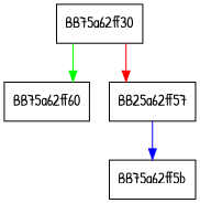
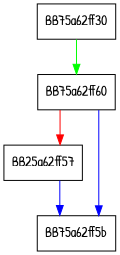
  digraph {
    fontname="Patrick Hand"
    splines=ortho
    node [fontname="Patrick Hand" shape=box]
    edge [color=blue fontname="Patrick Hand"]
    BB75a62ff30
    BB75a62ff60
    n3 [label=BB25a62ff57]
    BB75a62ff5b
    BB75a62ff30 -> BB75a62ff60 [color=green]
-   BB75a62ff30 -> n3 [color=red]
+   BB75a62ff60 -> n3 [color=red]
+   BB75a62ff60 -> BB75a62ff5b
    n3 -> BB75a62ff5b
  }
